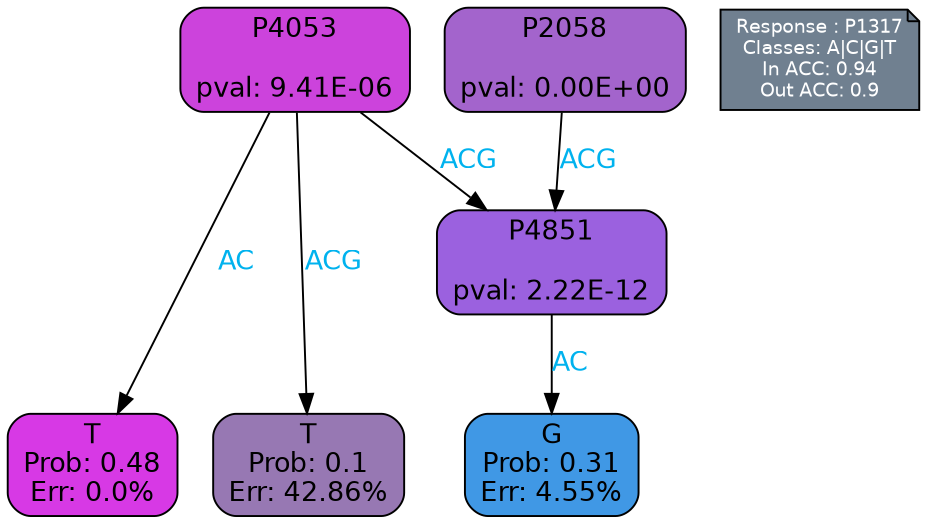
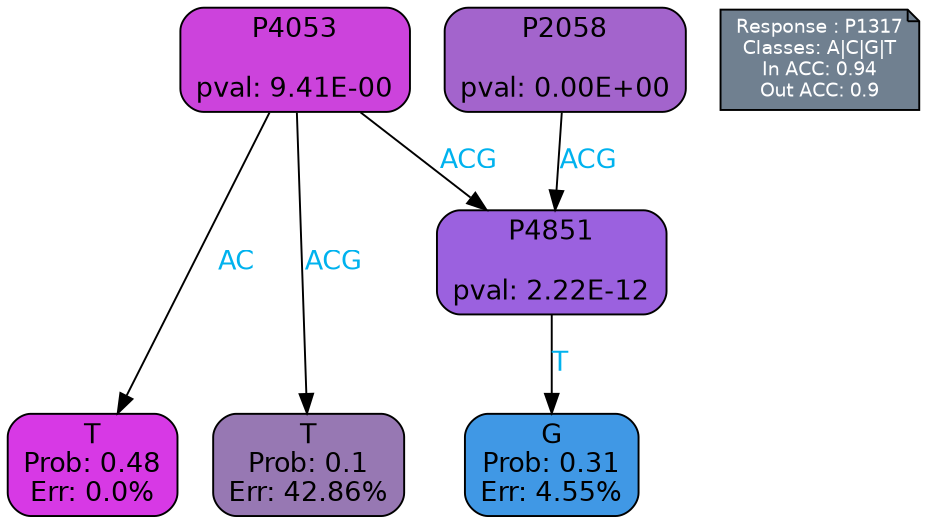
  digraph {
    ranksep=equally
    splines=polylines
    node [color=black fontname=helvetica shape=box style="filled, rounded"]
    edge [fontcolor=deepskyblue2 fontname=helvetica]
    n1 [fillcolor="#d739e5" label="T\nProb: 0.48\nErr: 0.0%"]
    n2 [fillcolor="#9778b3" label="T\nProb: 0.1\nErr: 42.86%"]
    n3 [fillcolor="#4098e5" label="G\nProb: 0.31\nErr: 4.55%"]
    n4 [align=left fillcolor=slategray fontcolor=white fontsize=10 label="Response : P1317\nClasses: A|C|G|T\nIn ACC: 0.94\nOut ACC: 0.9\n" shape=note style=filled]
    n5 [fillcolor="#a364cc" label="P2058\n\npval: 0.00E+00"]
    n6 [fillcolor="#9b61df" label="P4851\n\npval: 2.22E-12"]
-   n7 [fillcolor="#cc43dc" label="P4053\n\npval: 9.41E-06"]
+   n7 [fillcolor="#cc43dc" label="P4053\n\npval: 9.41E-00"]
    subgraph sub_1 {
      rank=same
      n1
      n2
      n3
    }
    subgraph sub_2 {
      rank=same
      n4
      n5
    }
    n5 -> n6 [label=ACG]
-   n6 -> n3 [label=AC]
+   n6 -> n3 [label=T]
    n7 -> n1 [label=AC]
    n7 -> n2 [label=ACG]
    n7 -> n6 [label=ACG]
  }
